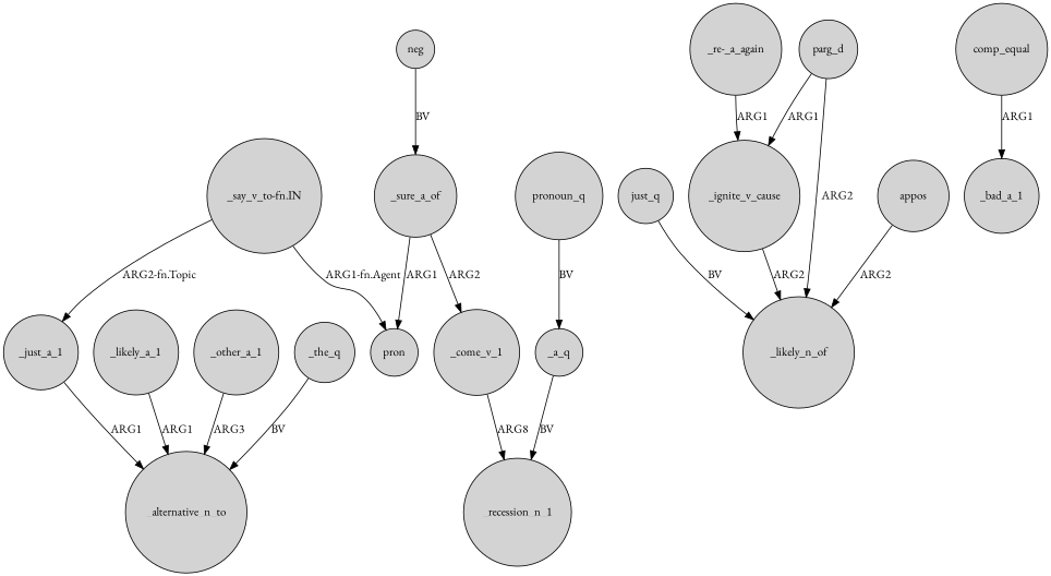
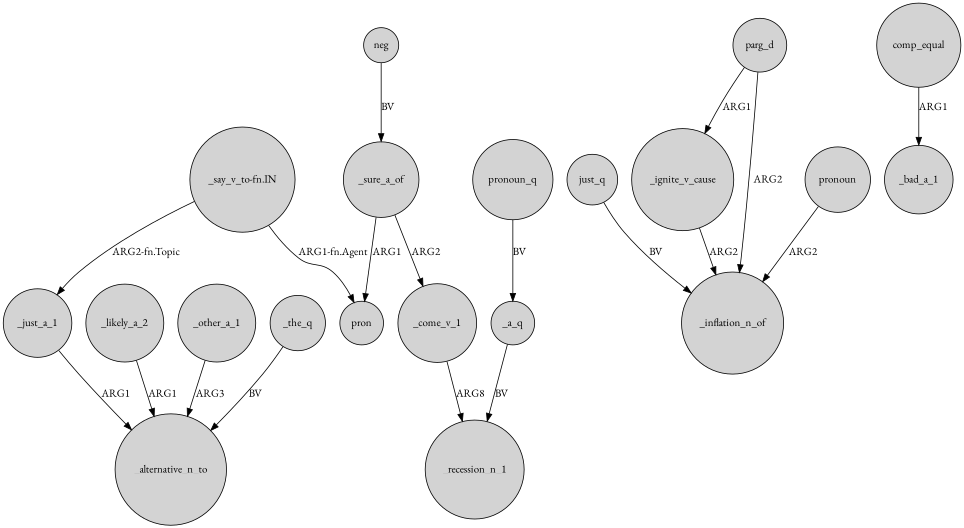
  digraph {
    fontname="EB Garamond"
    node [fontname="EB Garamond" shape=circle style=filled]
    edge [fontname="EB Garamond"]
-   _likely_a_1
+   _likely_a_1 [label=_likely_a_2]
    _alternative_n_to
    _come_v_1
    _recession_n_1
    n5 [label=just_q]
-   _inflation_n_of [label=_likely_n_of]
+   _inflation_n_of
    _other_a_1
    _just_a_1
    _ignite_v_cause
-   "_re-_a_again"
    parg_d
    _the_q
    pronoun_q
    _a_q
    "_say_v_to-fn.IN"
    pron
    neg
    _sure_a_of
    comp_equal
    _bad_a_1
-   appos
+   appos [label=pronoun]
    _likely_a_1 -> _alternative_n_to [label=ARG1]
    _come_v_1 -> _recession_n_1 [label=ARG8]
    n5 -> _inflation_n_of [label=BV]
    _other_a_1 -> _alternative_n_to [label=ARG3]
    _just_a_1 -> _alternative_n_to [label=ARG1]
    _ignite_v_cause -> _inflation_n_of [label=ARG2]
-   "_re-_a_again" -> _ignite_v_cause [label=ARG1]
    parg_d -> _inflation_n_of [label=ARG2]
    parg_d -> _ignite_v_cause [label=ARG1]
    _the_q -> _alternative_n_to [label=BV]
    pronoun_q -> _a_q [label=BV]
    _a_q -> _recession_n_1 [label=BV]
    "_say_v_to-fn.IN" -> _just_a_1 [label="ARG2-fn.Topic"]
    "_say_v_to-fn.IN" -> pron [label="ARG1-fn.Agent"]
    neg -> _sure_a_of [label=BV]
    _sure_a_of -> _come_v_1 [label=ARG2]
    _sure_a_of -> pron [label=ARG1]
    comp_equal -> _bad_a_1 [label=ARG1]
    appos -> _inflation_n_of [label=ARG2]
  }
